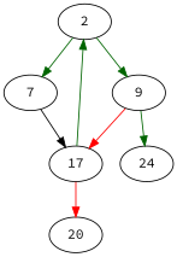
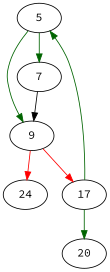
  strict digraph {
    fontname="Source Code Pro"
    node [fontname="Source Code Pro"]
    edge [color=darkgreen cond=true fontname="Source Code Pro"]
-   5 [entry=true label=2]
+   5 [entry=true]
    9
    7
    17
    24
    20
    5 -> 9
    5 -> 7 [cond=false]
    9 -> 17 [color=red]
-   9 -> 24 [cond=false]
-   7 -> 17 [color="" cond=""]
+   9 -> 24 [color=red cond=false]
+   7 -> 9 [color="" cond=""]
    17 -> 5
-   17 -> 20 [color=red cond=false]
+   17 -> 20 [cond=false]
  }
